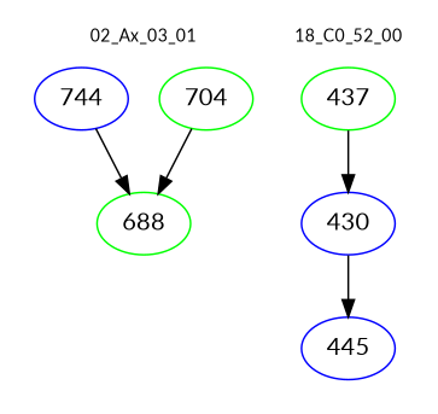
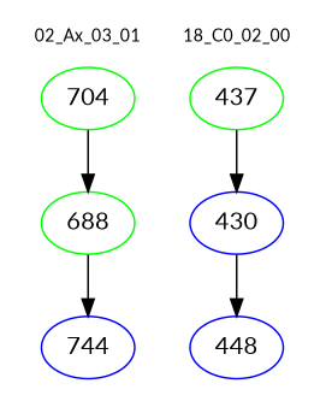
  digraph {
    fontname=Lato
    node [color=green fontname=Lato]
    edge [color=black fontname=Lato]
    n1 [label=704]
    n2 [label=688]
    n3 [color=blue label=744]
    n4 [label=437]
    n5 [color=blue label=430]
-   n6 [color=blue label=445]
+   n6 [color=blue label=448]
    subgraph cluster_1 {
      color=white
      fontsize=10
      label="02_Ax_03_01"
      n1
      n2
      n3
    }
    subgraph cluster_2 {
      color=white
      fontsize=10
-     label="18_C0_52_00"
+     label="18_C0_02_00"
      n4
      n5
      n6
    }
    n1 -> n2
-   n3 -> n2
+   n2 -> n3
    n4 -> n5
    n5 -> n6
  }
